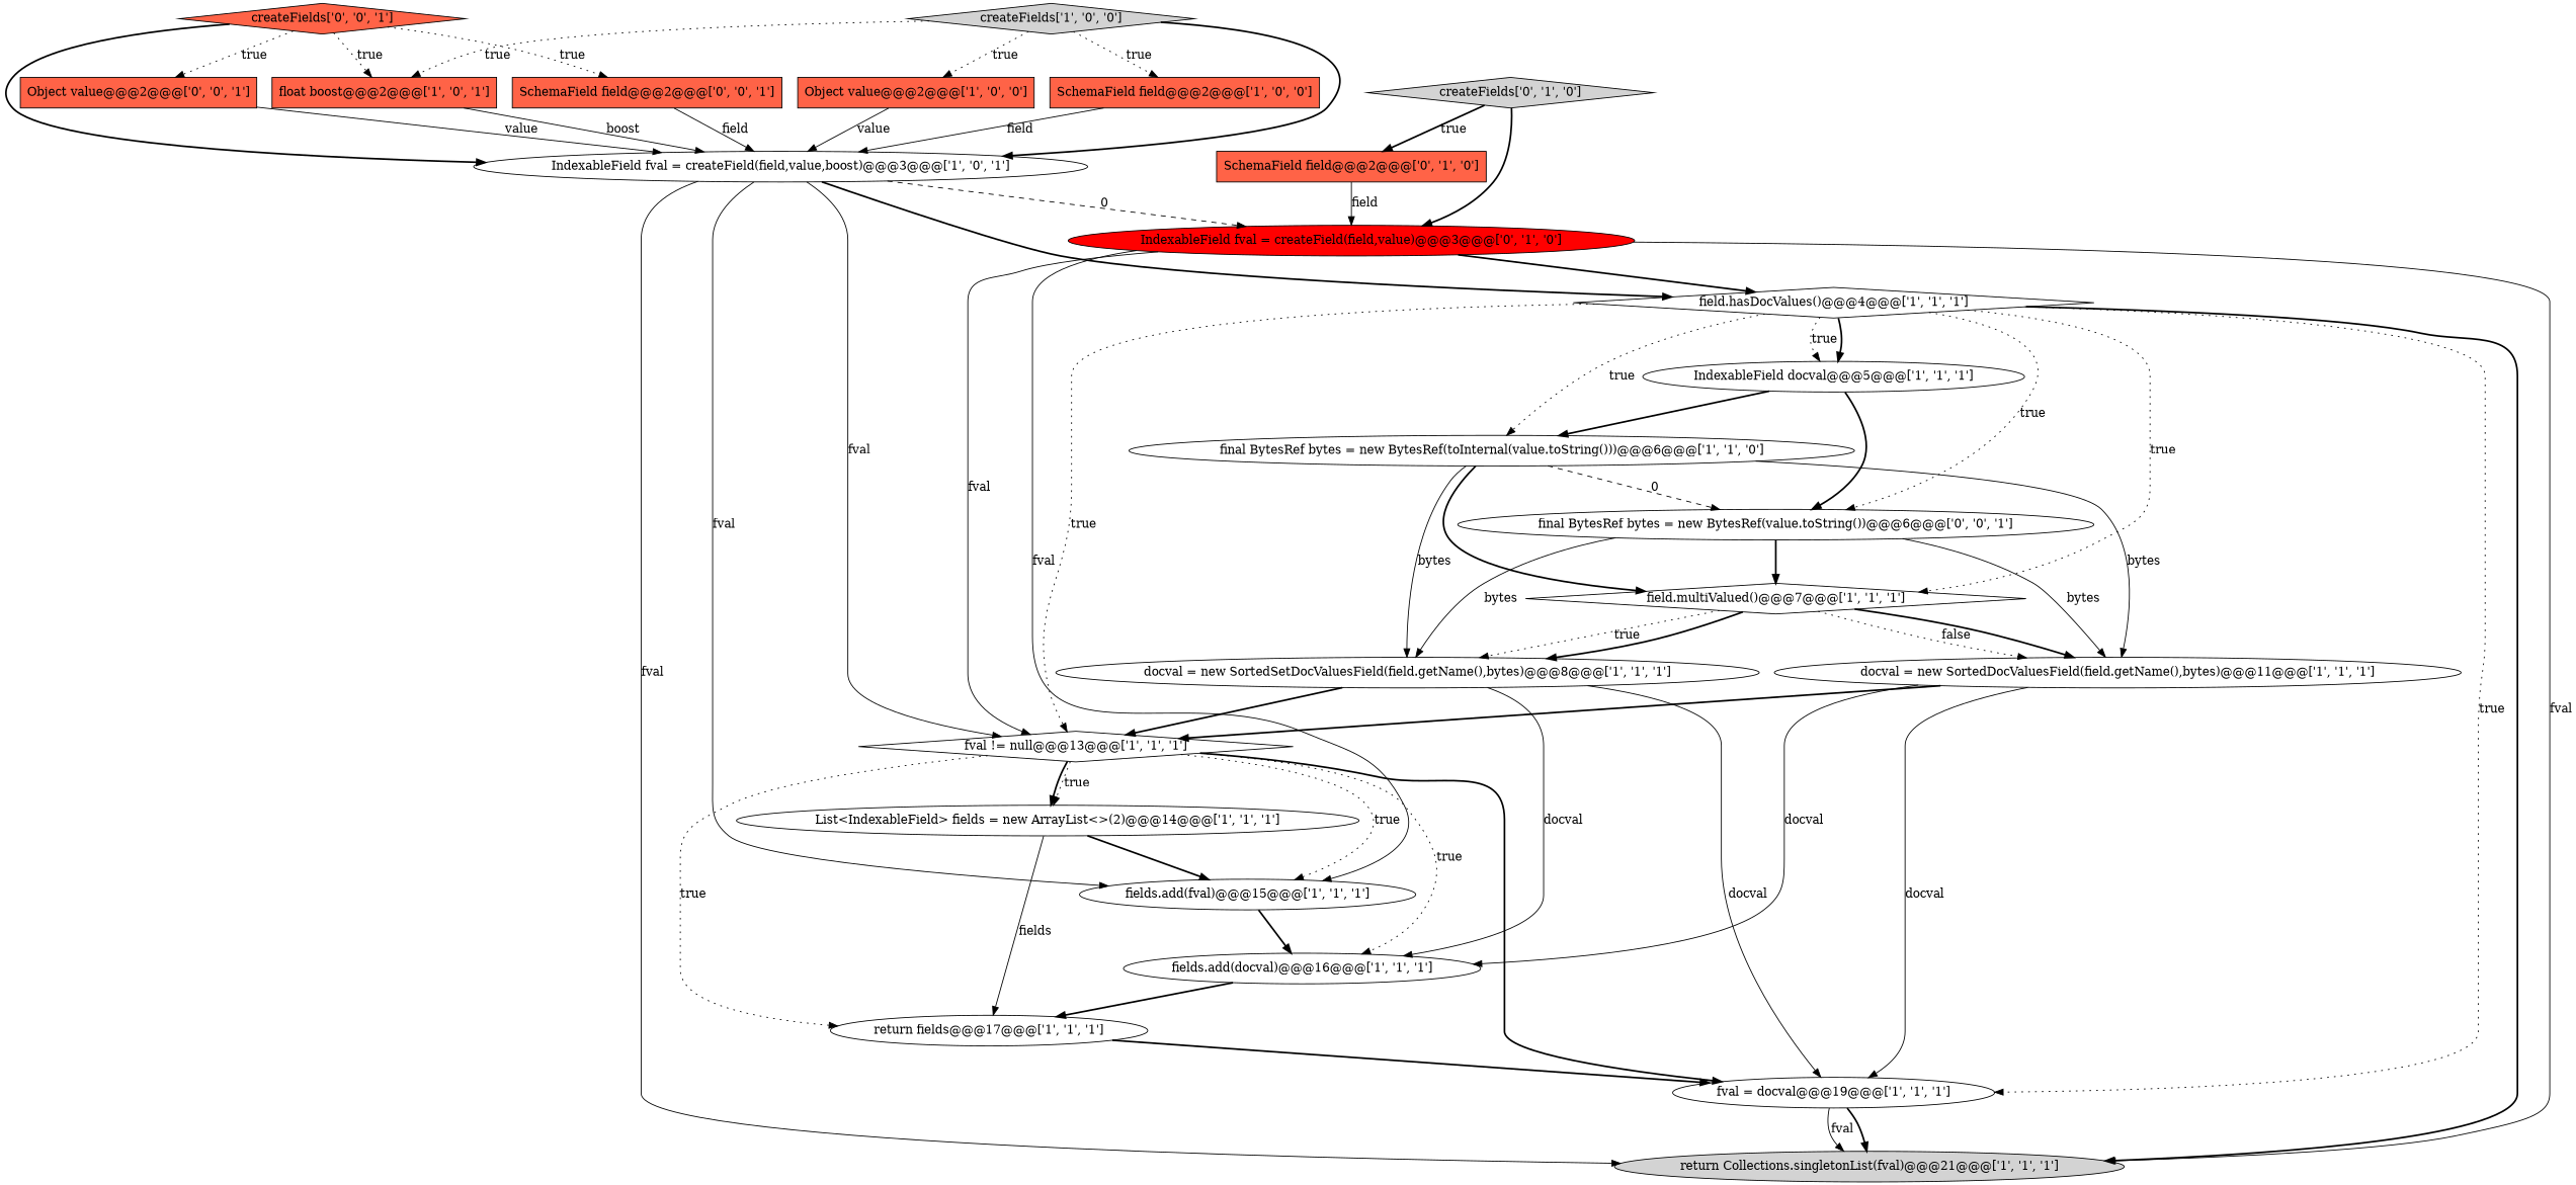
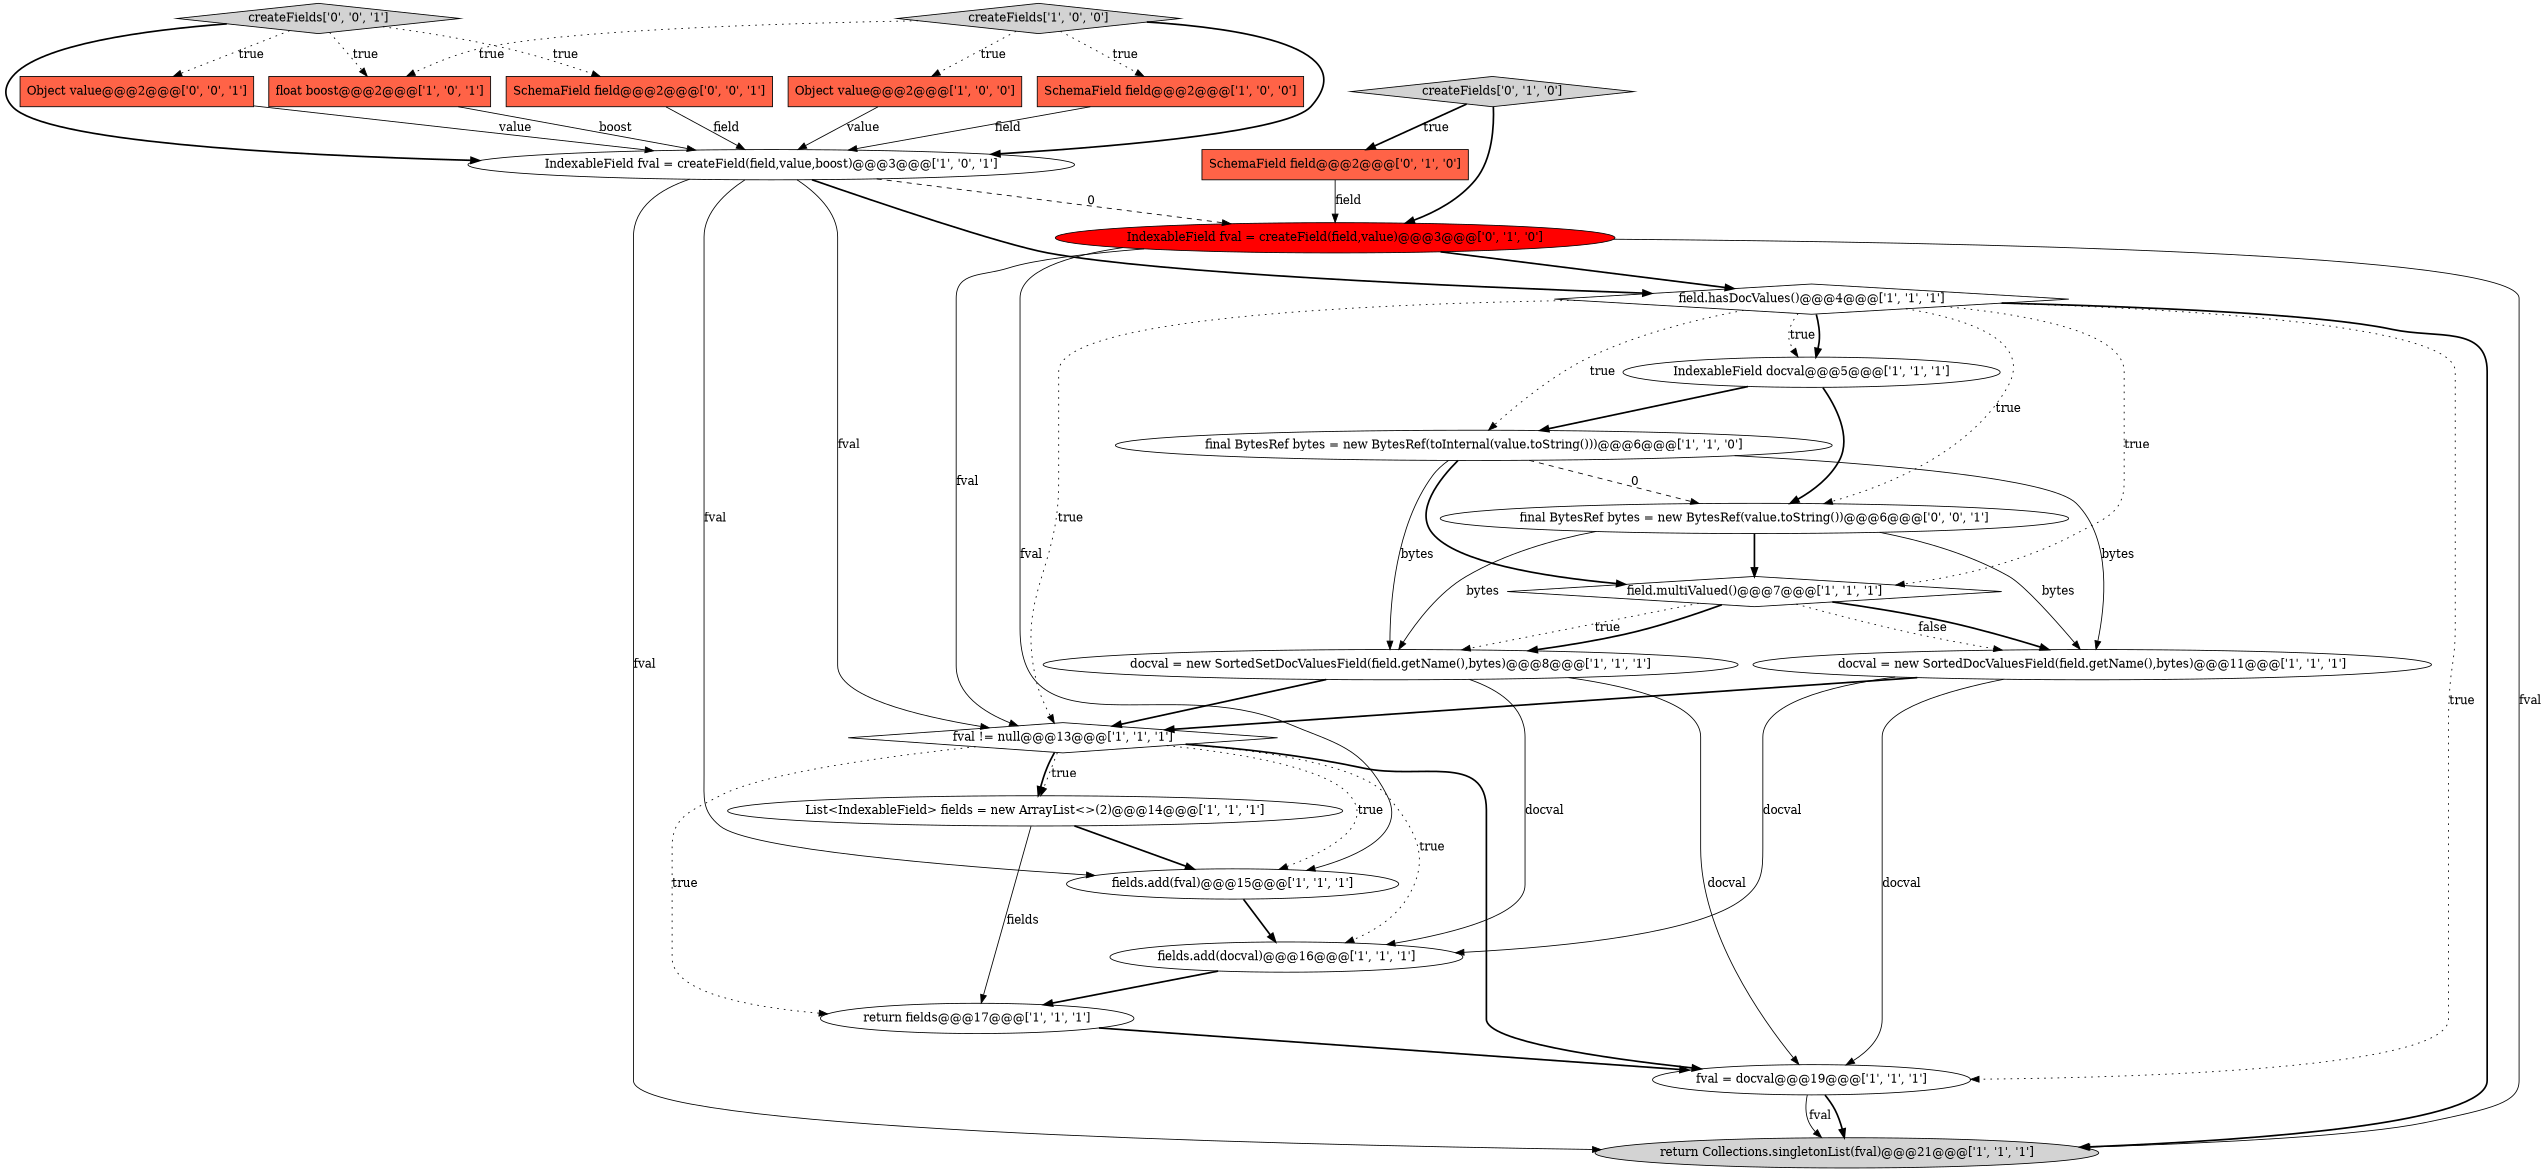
  digraph {
    node [fillcolor=white shape=ellipse style=filled]
    edge [style=bold]
    n1 [label="docval = new SortedDocValuesField(field.getName(),bytes)@@@11@@@['1', '1', '1']"]
    n2 [label="fields.add(docval)@@@16@@@['1', '1', '1']"]
    n3 [label="fval = docval@@@19@@@['1', '1', '1']"]
    n4 [label="fval != null@@@13@@@['1', '1', '1']" shape=diamond]
    n5 [label="return fields@@@17@@@['1', '1', '1']"]
    n6 [fillcolor=lightgray label="return Collections.singletonList(fval)@@@21@@@['1', '1', '1']"]
    n7 [label="fields.add(fval)@@@15@@@['1', '1', '1']"]
    n8 [label="List<IndexableField> fields = new ArrayList<>(2)@@@14@@@['1', '1', '1']"]
    n9 [fillcolor=tomato label="SchemaField field@@@2@@@['0', '1', '0']" shape=box]
    n10 [fillcolor=red label="IndexableField fval = createField(field,value)@@@3@@@['0', '1', '0']"]
    n11 [label="field.hasDocValues()@@@4@@@['1', '1', '1']" shape=diamond]
    n12 [fillcolor=tomato label="float boost@@@2@@@['1', '0', '1']" shape=box]
    n13 [label="IndexableField fval = createField(field,value,boost)@@@3@@@['1', '0', '1']"]
    n14 [label="docval = new SortedSetDocValuesField(field.getName(),bytes)@@@8@@@['1', '1', '1']"]
    n15 [fillcolor=tomato label="Object value@@@2@@@['1', '0', '0']" shape=box]
-   n16 [fillcolor=tomato label="createFields['0', '0', '1']" shape=diamond]
+   n16 [fillcolor=lightgray label="createFields['0', '0', '1']" shape=diamond]
    n17 [fillcolor=tomato label="SchemaField field@@@2@@@['0', '0', '1']" shape=box]
    n18 [fillcolor=tomato label="Object value@@@2@@@['0', '0', '1']" shape=box]
    n19 [label="field.multiValued()@@@7@@@['1', '1', '1']" shape=diamond]
    n20 [label="IndexableField docval@@@5@@@['1', '1', '1']"]
    n21 [label="final BytesRef bytes = new BytesRef(value.toString())@@@6@@@['0', '0', '1']"]
    n22 [label="final BytesRef bytes = new BytesRef(toInternal(value.toString()))@@@6@@@['1', '1', '0']"]
    n23 [fillcolor=tomato label="SchemaField field@@@2@@@['1', '0', '0']" shape=box]
    n24 [fillcolor=lightgray label="createFields['1', '0', '0']" shape=diamond]
    n25 [fillcolor=lightgray label="createFields['0', '1', '0']" shape=diamond]
    n1 -> n2 [label=docval style=solid]
    n1 -> n3 [label=docval style=solid]
    n1 -> n4
    n2 -> n5
    n3 -> n6
    n3 -> n6 [label=fval style=solid]
    n4 -> n2 [label=true style=dotted]
    n4 -> n3
    n4 -> n5 [label=true style=dotted]
    n4 -> n7 [label=true style=dotted]
    n4 -> n8
    n4 -> n8 [label=true style=dotted]
    n5 -> n3
    n7 -> n2
    n8 -> n5 [label=fields style=solid]
    n8 -> n7
    n9 -> n10 [label=field style=solid]
    n10 -> n4 [label=fval style=solid]
    n10 -> n6 [label=fval style=solid]
    n10 -> n7 [label=fval style=solid]
    n10 -> n11
    n11 -> n3 [label=true style=dotted]
    n11 -> n4 [label=true style=dotted]
    n11 -> n6
    n11 -> n19 [label=true style=dotted]
    n11 -> n20
    n11 -> n20 [label=true style=dotted]
    n11 -> n21 [label=true style=dotted]
    n11 -> n22 [label=true style=dotted]
    n12 -> n13 [label=boost style=solid]
    n13 -> n4 [label=fval style=solid]
    n13 -> n6 [label=fval style=solid]
    n13 -> n7 [label=fval style=solid]
    n13 -> n10 [label=0 style=dashed]
    n13 -> n11
    n14 -> n2 [label=docval style=solid]
    n14 -> n3 [label=docval style=solid]
    n14 -> n4
    n15 -> n13 [label=value style=solid]
    n16 -> n12 [label=true style=dotted]
    n16 -> n13
    n16 -> n17 [label=true style=dotted]
    n16 -> n18 [label=true style=dotted]
    n17 -> n13 [label=field style=solid]
    n18 -> n13 [label=value style=solid]
    n19 -> n1 [label=false style=dotted]
    n19 -> n1
    n19 -> n14 [label=true style=dotted]
    n19 -> n14
    n20 -> n21
    n20 -> n22
    n21 -> n1 [label=bytes style=solid]
    n21 -> n14 [label=bytes style=solid]
    n21 -> n19
    n22 -> n1 [label=bytes style=solid]
    n22 -> n14 [label=bytes style=solid]
    n22 -> n19
    n22 -> n21 [label=0 style=dashed]
    n23 -> n13 [label=field style=solid]
    n24 -> n12 [label=true style=dotted]
    n24 -> n13
    n24 -> n15 [label=true style=dotted]
    n24 -> n23 [label=true style=dotted]
    n25 -> n9 [label=true]
    n25 -> n10
  }
